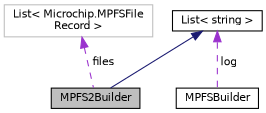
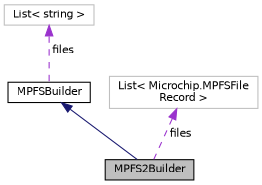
  digraph {
    node [color=black fillcolor=white fontname=Helvetica fontsize=10 shape=record style=filled]
    edge [color=darkorchid3 dir=back fontname=Helvetica fontsize=10 labelfontname=Helvetica labelfontsize=10 style=dashed]
    n1 [fillcolor=grey75 fontcolor=black height=0.2 label=MPFS2Builder width=0.4]
    n2 [height=0.2 label=MPFSBuilder width=0.4]
    n3 [color=grey75 height=0.2 label="List\< Microchip.MPFSFile\lRecord \>" width=0.4]
-   n4 [height=0.2 label="List\< string \>" width=0.4]
-   n4 -> n1 [color=midnightblue style=solid]
+   n4 [color=grey75 height=0.2 label="List\< string \>" width=0.4]
+   n2 -> n1 [color=midnightblue style=solid]
    n3 -> n1 [label=" files"]
-   n4 -> n2 [label=" log"]
+   n4 -> n2 [label=" files"]
  }
